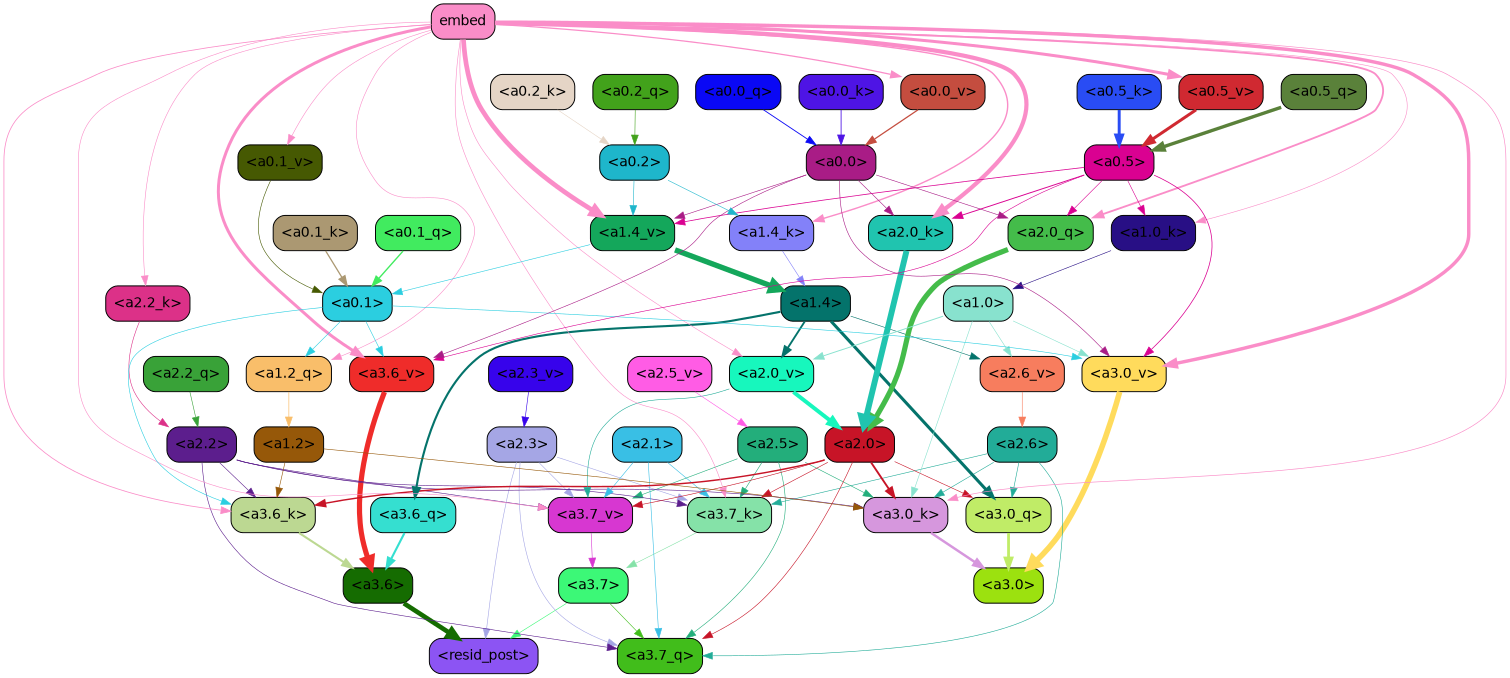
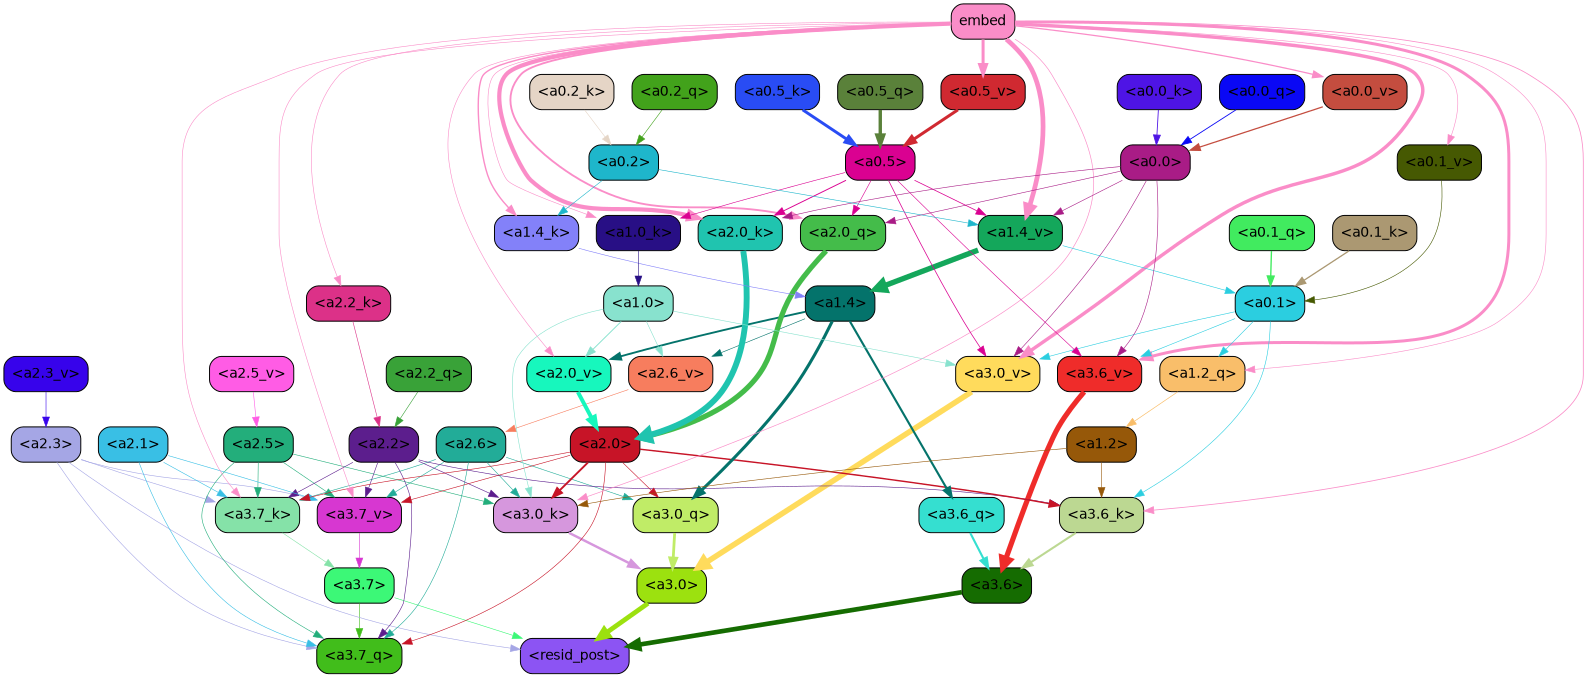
  strict digraph {
    splines=true
    node [color=black fontname=Helvetica shape=box style="filled, rounded"]
    edge [color="#fa8dc8" penwidth=0.6]
    "<a3.7>" [fillcolor="#3cf877"]
    "<resid_post>" [fillcolor="#8c54f3"]
    "<a3.7_q>" [fillcolor="#41bd1b"]
    "<a3.6>" [fillcolor="#156c01"]
    "<a3.0>" [fillcolor="#9ce10f"]
    "<a2.3>" [fillcolor="#a5a6e5"]
    "<a3.7_k>" [fillcolor="#85e2a8"]
    "<a3.7_v>" [fillcolor="#d737d1"]
    "<a3.6_q>" [fillcolor="#35dfd0"]
    "<a3.0_q>" [fillcolor="#c0ec67"]
    "<a3.6_k>" [fillcolor="#bcd892"]
    "<a3.0_k>" [fillcolor="#d697dd"]
    "<a3.6_v>" [fillcolor="#ef2c2a"]
    "<a3.0_v>" [fillcolor="#ffdb5c"]
    "<a2.6>" [fillcolor="#22ac98"]
    "<a2.5>" [fillcolor="#23ae7b"]
    "<a2.2>" [fillcolor="#5c1e8d"]
    "<a2.1>" [fillcolor="#39bfe5"]
    "<a2.0>" [fillcolor="#c71427"]
    "<a1.4>" [fillcolor="#04736b"]
    "<a2.6_v>" [fillcolor="#f77d5e"]
    "<a2.0_v>" [fillcolor="#17f7bd"]
    embed [fillcolor="#fa8dc8"]
    "<a2.0_q>" [fillcolor="#44bc4a"]
    "<a2.2_k>" [fillcolor="#dc3188"]
    "<a2.0_k>" [fillcolor="#20c4af"]
    "<a1.2_q>" [fillcolor="#f9be6a"]
    "<a1.4_k>" [fillcolor="#8381f9"]
    "<a1.0_k>" [fillcolor="#280f85"]
    "<a1.4_v>" [fillcolor="#14a75b"]
    "<a0.5_v>" [fillcolor="#d02931"]
    "<a0.1_v>" [fillcolor="#465902"]
    "<a0.0_v>" [fillcolor="#c44d3f"]
    "<a1.2>" [fillcolor="#965809"]
    "<a1.0>" [fillcolor="#88e2ce"]
    "<a0.1>" [fillcolor="#2bcee0"]
    "<a0.5>" [fillcolor="#da0191"]
    "<a0.0>" [fillcolor="#a91c86"]
    "<a2.2_q>" [fillcolor="#39a238"]
    "<a2.5_v>" [fillcolor="#ff5ce5"]
    "<a2.3_v>" [fillcolor="#3703eb"]
    "<a0.2>" [fillcolor="#1eb6cb"]
    "<a0.5_q>" [fillcolor="#5a813a"]
    "<a0.2_q>" [fillcolor="#42a21b"]
    "<a0.1_q>" [fillcolor="#41eb5f"]
    "<a0.0_q>" [fillcolor="#0a08f5"]
    "<a0.5_k>" [fillcolor="#294cf4"]
    "<a0.2_k>" [fillcolor="#e5d5c6"]
    "<a0.1_k>" [fillcolor="#ab9872"]
    "<a0.0_k>" [fillcolor="#4e14e5"]
    "<a3.7>" -> "<resid_post>" [color="#3cf877"]
    "<a3.7>" -> "<a3.7_q>" [color="#41bd1b"]
    "<a3.6>" -> "<resid_post>" [color="#156c01" penwidth=4.7534414529800415]
+   "<a3.0>" -> "<resid_post>" [color="#9ce10f" penwidth=4.898576855659485]
    "<a2.3>" -> "<resid_post>" [color="#a5a6e5"]
    "<a2.3>" -> "<a3.7_q>" [color="#a5a6e5"]
    "<a2.3>" -> "<a3.7_k>" [color="#a5a6e5"]
    "<a2.3>" -> "<a3.7_v>" [color="#a5a6e5"]
    "<a3.7_k>" -> "<a3.7>" [color="#85e2a8"]
    "<a3.7_v>" -> "<a3.7>" [color="#d737d1"]
    "<a3.6_q>" -> "<a3.6>" [color="#35dfd0" penwidth=2.160832464694977]
    "<a3.0_q>" -> "<a3.0>" [color="#c0ec67" penwidth=2.870753765106201]
    "<a3.6_k>" -> "<a3.6>" [color="#bcd892" penwidth=2.13908451795578]
    "<a3.0_k>" -> "<a3.0>" [color="#d697dd" penwidth=2.520303964614868]
    "<a3.6_v>" -> "<a3.6>" [color="#ef2c2a" penwidth=5.297133803367615]
    "<a3.0_v>" -> "<a3.0>" [color="#ffdb5c" penwidth=5.680712580680847]
    "<a2.6>" -> "<a3.7_q>" [color="#22ac98"]
    "<a2.6>" -> "<a3.7_k>" [color="#22ac98"]
-   "<a2.0_v>" -> "<a3.7_v>" [color="#22ac98"]
+   "<a2.6>" -> "<a3.7_v>" [color="#22ac98"]
    "<a2.6>" -> "<a3.0_q>" [color="#22ac98"]
    "<a2.6>" -> "<a3.0_k>" [color="#22ac98"]
    "<a2.5>" -> "<a3.7_q>" [color="#23ae7b"]
    "<a2.5>" -> "<a3.7_k>" [color="#23ae7b"]
    "<a2.5>" -> "<a3.7_v>" [color="#23ae7b"]
    "<a2.5>" -> "<a3.0_k>" [color="#23ae7b"]
    "<a2.2>" -> "<a3.7_q>" [color="#5c1e8d"]
    "<a2.2>" -> "<a3.7_k>" [color="#5c1e8d"]
    "<a2.2>" -> "<a3.7_v>" [color="#5c1e8d"]
    "<a2.2>" -> "<a3.6_k>" [color="#5c1e8d"]
    "<a2.2>" -> "<a3.0_k>" [color="#5c1e8d"]
    "<a2.1>" -> "<a3.7_q>" [color="#39bfe5"]
    "<a2.1>" -> "<a3.7_k>" [color="#39bfe5"]
    "<a2.1>" -> "<a3.7_v>" [color="#39bfe5"]
    "<a2.0>" -> "<a3.7_q>" [color="#c71427"]
    "<a2.0>" -> "<a3.7_k>" [color="#c71427"]
    "<a2.0>" -> "<a3.7_v>" [color="#c71427"]
    "<a2.0>" -> "<a3.0_q>" [color="#c71427"]
    "<a2.0>" -> "<a3.6_k>" [color="#c71427" penwidth=1.4807794839143753]
    "<a2.0>" -> "<a3.0_k>" [color="#c71427" penwidth=1.9436544477939606]
    "<a1.4>" -> "<a3.6_q>" [color="#04736b" penwidth=2.1635248363018036]
    "<a1.4>" -> "<a3.0_q>" [color="#04736b" penwidth=3.1362746953964233]
    "<a1.4>" -> "<a2.6_v>" [color="#04736b"]
    "<a1.4>" -> "<a2.0_v>" [color="#04736b" penwidth=1.9271827340126038]
    "<a2.6_v>" -> "<a2.6>" [color="#f77d5e"]
    "<a2.0_v>" -> "<a2.0>" [color="#17f7bd" penwidth=4.041402816772461]
    embed -> "<a3.7_k>"
    embed -> "<a3.7_v>"
    embed -> "<a3.6_k>" [penwidth=0.8202246725559235]
    embed -> "<a3.0_k>" [penwidth=0.6771316379308701]
    embed -> "<a3.6_v>" [penwidth=3.067279100418091]
    embed -> "<a3.0_v>" [penwidth=3.5202720761299133]
    embed -> "<a2.0_v>"
    embed -> "<a2.0_q>" [penwidth=1.9194039106369019]
    embed -> "<a2.2_k>"
    embed -> "<a2.0_k>" [penwidth=4.28515887260437]
    embed -> "<a1.2_q>"
    embed -> "<a1.4_k>" [penwidth=1.441945195198059]
    embed -> "<a1.0_k>"
    embed -> "<a1.4_v>" [penwidth=4.830149412155151]
    embed -> "<a0.5_v>" [penwidth=3.074461340904236]
    embed -> "<a0.1_v>"
    embed -> "<a0.0_v>" [penwidth=1.2872365713119507]
    "<a2.0_q>" -> "<a2.0>" [color="#44bc4a" penwidth=5.313405752182007]
    "<a2.2_k>" -> "<a2.2>" [color="#dc3188"]
    "<a2.0_k>" -> "<a2.0>" [color="#20c4af" penwidth=6.029795527458191]
    "<a1.2_q>" -> "<a1.2>" [color="#f9be6a" penwidth=0.6924253702163696]
    "<a1.4_k>" -> "<a1.4>" [color="#8381f9"]
    "<a1.0_k>" -> "<a1.0>" [color="#280f85"]
    "<a1.4_v>" -> "<a1.4>" [color="#14a75b" penwidth=5.515027642250061]
    "<a1.4_v>" -> "<a0.1>" [color="#2bcee0"]
    "<a0.5_v>" -> "<a0.5>" [color="#d02931" penwidth=3.088594377040863]
    "<a0.1_v>" -> "<a0.1>" [color="#465902"]
    "<a0.0_v>" -> "<a0.0>" [color="#c44d3f" penwidth=1.2872320413589478]
    "<a1.2>" -> "<a3.6_k>" [color="#965809"]
    "<a1.2>" -> "<a3.0_k>" [color="#965809"]
    "<a1.0>" -> "<a3.0_k>" [color="#88e2ce"]
    "<a1.0>" -> "<a3.0_v>" [color="#88e2ce"]
    "<a1.0>" -> "<a2.6_v>" [color="#88e2ce"]
    "<a1.0>" -> "<a2.0_v>" [color="#88e2ce" penwidth=0.9754131138324738]
    "<a0.1>" -> "<a3.6_k>" [color="#2bcee0"]
    "<a0.1>" -> "<a3.6_v>" [color="#2bcee0"]
    "<a0.1>" -> "<a3.0_v>" [color="#2bcee0"]
    "<a0.1>" -> "<a1.2_q>" [color="#2bcee0"]
    "<a0.5>" -> "<a3.6_v>" [color="#da0191"]
    "<a0.5>" -> "<a3.0_v>" [color="#da0191" penwidth=0.764040544629097]
    "<a0.5>" -> "<a2.0_q>" [color="#da0191"]
    "<a0.5>" -> "<a2.0_k>" [color="#da0191" penwidth=0.9763890504837036]
    "<a0.5>" -> "<a1.0_k>" [color="#da0191"]
    "<a0.5>" -> "<a1.4_v>" [color="#da0191" penwidth=0.7723740935325623]
    "<a0.0>" -> "<a3.6_v>" [color="#a91c86"]
    "<a0.0>" -> "<a3.0_v>" [color="#a91c86"]
    "<a0.0>" -> "<a2.0_q>" [color="#a91c86"]
    "<a0.0>" -> "<a2.0_k>" [color="#a91c86"]
    "<a0.0>" -> "<a1.4_v>" [color="#a91c86"]
    "<a2.2_q>" -> "<a2.2>" [color="#39a238"]
    "<a2.5_v>" -> "<a2.5>" [color="#ff5ce5"]
    "<a2.3_v>" -> "<a2.3>" [color="#3703eb"]
    "<a0.2>" -> "<a1.4_k>" [color="#1eb6cb"]
    "<a0.2>" -> "<a1.4_v>" [color="#1eb6cb"]
    "<a0.5_q>" -> "<a0.5>" [color="#5a813a" penwidth=3.470327615737915]
    "<a0.2_q>" -> "<a0.2>" [color="#42a21b"]
    "<a0.1_q>" -> "<a0.1>" [color="#41eb5f" penwidth=1.4035804867744446]
    "<a0.0_q>" -> "<a0.0>" [color="#0a08f5" penwidth=0.8884857892990112]
    "<a0.5_k>" -> "<a0.5>" [color="#294cf4" penwidth=3.017053723335266]
    "<a0.2_k>" -> "<a0.2>" [color="#e5d5c6"]
    "<a0.1_k>" -> "<a0.1>" [color="#ab9872" penwidth=1.3217589855194092]
    "<a0.0_k>" -> "<a0.0>" [color="#4e14e5" penwidth=0.8782260417938232]
  }
